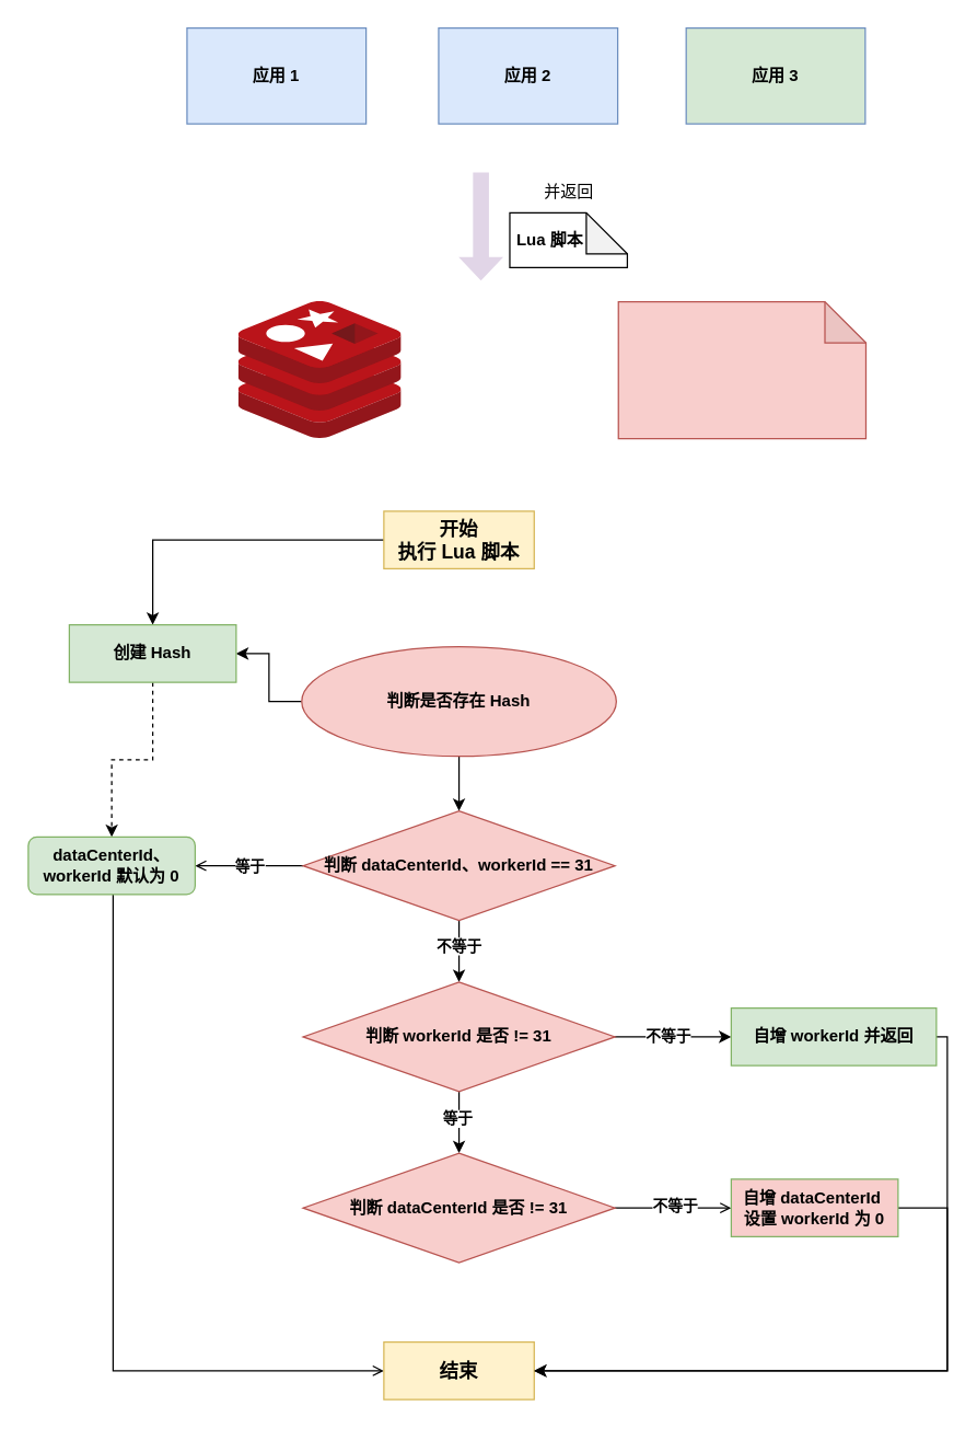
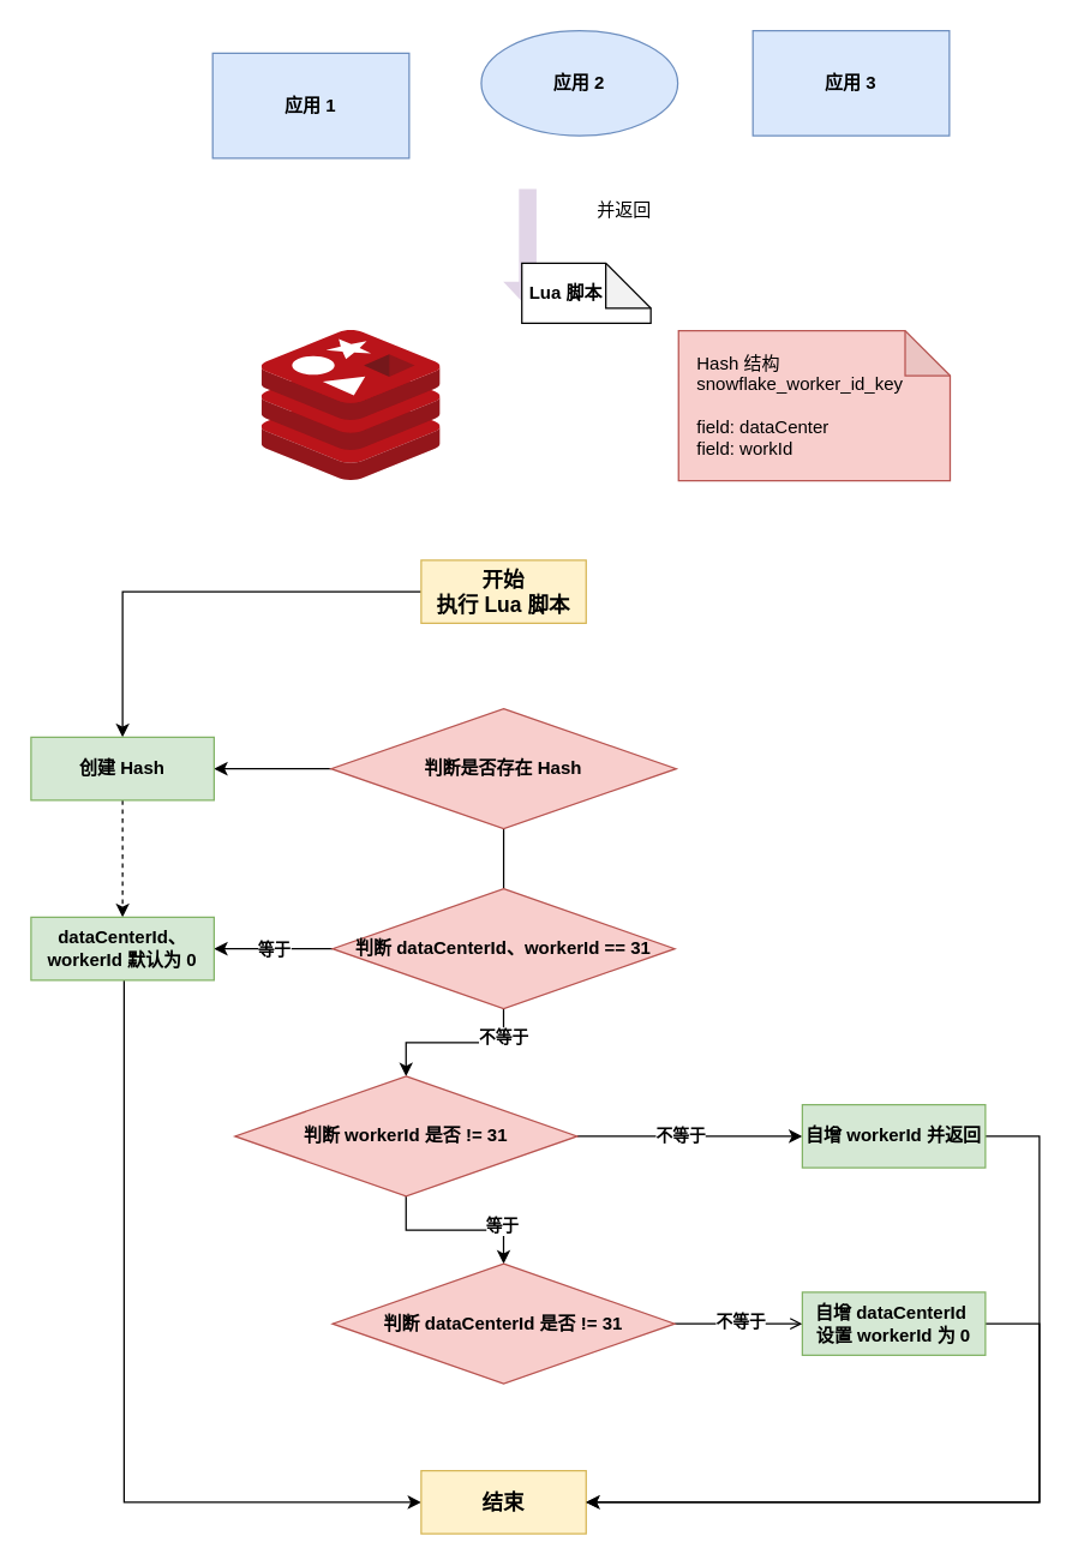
  <mxCell id="0" />
  <mxCell id="1" parent="0" />
  <mxCell id="2" value="" style="image;sketch=0;aspect=fixed;html=1;points=[];align=center;fontSize=12;image=img/lib/mscae/Cache_Redis_Product.svg;" vertex="1" parent="1"><mxGeometry x="174" y="220" width="119.05" height="100" as="geometry" /></mxCell>
  <mxCell id="3" value="" style="shape=note;whiteSpace=wrap;html=1;backgroundOutline=1;darkOpacity=0.05;fillColor=#f8cecc;strokeColor=#b85450;" vertex="1" parent="1"><mxGeometry x="451.5" y="220" width="181" height="100" as="geometry" /></mxCell>
- <mxCell id="5" value="应用 1" style="rounded=0;whiteSpace=wrap;html=1;fillColor=#dae8fc;strokeColor=#6c8ebf;fontStyle=1" vertex="1" parent="1"><mxGeometry x="136.05" y="20" width="130.95" height="70" as="geometry" /></mxCell>
- <mxCell id="6" value="应用 2" style="rounded=0;whiteSpace=wrap;html=1;fillColor=#dae8fc;strokeColor=#6c8ebf;fontStyle=1" vertex="1" parent="1"><mxGeometry x="320.05" y="20" width="130.95" height="70" as="geometry" /></mxCell>
- <mxCell id="7" value="应用 3" style="rounded=0;whiteSpace=wrap;html=1;fillColor=#d5e8d4;strokeColor=#6c8ebf;fontStyle=1;" vertex="1" parent="1"><mxGeometry x="501.05" y="20" width="130.95" height="70" as="geometry" /></mxCell>
+ <mxCell id="4" value="Hash 结构&lt;div&gt;snowflake_worker_id_key&lt;/div&gt;&lt;div&gt;&lt;br&gt;&lt;/div&gt;&lt;div&gt;field: dataCenter&lt;/div&gt;&lt;div&gt;&lt;span style=&quot;background-color: initial;&quot;&gt;field: workId&lt;/span&gt;&lt;/div&gt;" style="text;html=1;align=left;verticalAlign=middle;resizable=0;points=[];autosize=1;strokeColor=none;fillColor=none;" vertex="1" parent="1"><mxGeometry x="462" y="225" width="160" height="90" as="geometry" /></mxCell>
+ <mxCell id="5" value="应用 1" style="rounded=0;whiteSpace=wrap;html=1;fillColor=#dae8fc;strokeColor=#6c8ebf;fontStyle=1" vertex="1" parent="1"><mxGeometry x="141.05" y="35" width="130.95" height="70" as="geometry" /></mxCell>
+ <mxCell id="6" value="应用 2" style="ellipse;whiteSpace=wrap;html=1;fillColor=#dae8fc;strokeColor=#6c8ebf;fontStyle=1;" vertex="1" parent="1"><mxGeometry x="320.05" y="20" width="130.95" height="70" as="geometry" /></mxCell>
+ <mxCell id="7" value="应用 3" style="rounded=0;whiteSpace=wrap;html=1;fillColor=#dae8fc;strokeColor=#6c8ebf;fontStyle=1" vertex="1" parent="1"><mxGeometry x="501.05" y="20" width="130.95" height="70" as="geometry" /></mxCell>
  <mxCell id="8" value="" style="shape=flexArrow;endArrow=classic;html=1;rounded=0;strokeColor=none;fillColor=#e1d5e7;width=11.667;endSize=5.408;" edge="1" parent="1"><mxGeometry width="50" height="50" relative="1" as="geometry"><mxPoint x="351" y="125" as="sourcePoint" /><mxPoint x="351" y="205" as="targetPoint" /></mxGeometry></mxCell>
  <mxCell id="9" value="并返回" style="text;html=1;align=center;verticalAlign=middle;resizable=0;points=[];autosize=1;strokeColor=none;fillColor=none;" vertex="1" parent="1"><mxGeometry x="360.05" y="125" width="110" height="30" as="geometry" /></mxCell>
- <mxCell id="10" value="&lt;b&gt;&amp;nbsp;Lua 脚本&lt;/b&gt;" style="shape=note;whiteSpace=wrap;html=1;backgroundOutline=1;darkOpacity=0.05;align=left;" vertex="1" parent="1"><mxGeometry x="372.08" y="155" width="85.95" height="40" as="geometry" /></mxCell>
+ <mxCell id="10" value="&lt;b&gt;&amp;nbsp;Lua 脚本&lt;/b&gt;" style="shape=note;whiteSpace=wrap;html=1;backgroundOutline=1;darkOpacity=0.05;align=left;" vertex="1" parent="1"><mxGeometry x="347.08" y="175" width="85.95" height="40" as="geometry" /></mxCell>
  <mxCell id="11" style="edgeStyle=orthogonalEdgeStyle;rounded=0;orthogonalLoop=1;jettySize=auto;html=1;" edge="1" parent="1" source="12" target="27"><mxGeometry relative="1" as="geometry" /></mxCell>
  <mxCell id="12" value="开始&lt;br style=&quot;font-size: 14px;&quot;&gt;执行 Lua 脚本" style="rounded=0;whiteSpace=wrap;html=1;fillColor=#fff2cc;strokeColor=#d6b656;fontSize=14;fontStyle=1" vertex="1" parent="1"><mxGeometry x="280" y="373" width="109.92" height="42" as="geometry" /></mxCell>
- <mxCell id="13" style="edgeStyle=orthogonalEdgeStyle;rounded=0;orthogonalLoop=1;jettySize=auto;html=1;" edge="1" parent="1" source="15" target="19"><mxGeometry relative="1" as="geometry" /></mxCell>
+ <mxCell id="13" style="edgeStyle=orthogonalEdgeStyle;rounded=0;orthogonalLoop=1;jettySize=auto;html=1;endArrow=none;" edge="1" parent="1" source="15" target="19"><mxGeometry relative="1" as="geometry" /></mxCell>
  <mxCell id="14" style="edgeStyle=orthogonalEdgeStyle;rounded=0;orthogonalLoop=1;jettySize=auto;html=1;" edge="1" parent="1" source="15" target="27"><mxGeometry relative="1" as="geometry" /></mxCell>
- <mxCell id="15" value="判断是否存在 Hash" style="ellipse;whiteSpace=wrap;html=1;fillColor=#f8cecc;strokeColor=#b85450;fontStyle=1;" vertex="1" parent="1"><mxGeometry x="219.94" y="472" width="230.04" height="80" as="geometry" /></mxCell>
+ <mxCell id="15" value="判断是否存在 Hash" style="rhombus;whiteSpace=wrap;html=1;fillColor=#f8cecc;strokeColor=#b85450;fontStyle=1" vertex="1" parent="1"><mxGeometry x="219.94" y="472" width="230.04" height="80" as="geometry" /></mxCell>
  <mxCell id="16" style="edgeStyle=orthogonalEdgeStyle;rounded=0;orthogonalLoop=1;jettySize=auto;html=1;" edge="1" parent="1" source="19" target="23"><mxGeometry relative="1" as="geometry" /></mxCell>
- <mxCell id="17" style="edgeStyle=orthogonalEdgeStyle;rounded=0;orthogonalLoop=1;jettySize=auto;html=1;endArrow=open;" edge="1" parent="1" source="19" target="29"><mxGeometry relative="1" as="geometry" /></mxCell>
+ <mxCell id="17" style="edgeStyle=orthogonalEdgeStyle;rounded=0;orthogonalLoop=1;jettySize=auto;html=1;" edge="1" parent="1" source="19" target="29"><mxGeometry relative="1" as="geometry" /></mxCell>
  <mxCell id="18" value="等于" style="edgeLabel;html=1;align=center;verticalAlign=middle;resizable=0;points=[];fontStyle=1" vertex="1" connectable="0" parent="17"><mxGeometry x="0.139" y="1" relative="1" as="geometry"><mxPoint x="6" y="-1" as="offset" /></mxGeometry></mxCell>
  <mxCell id="19" value="判断 dataCenterId、workerId == 31" style="rhombus;whiteSpace=wrap;html=1;fillColor=#f8cecc;strokeColor=#b85450;fontStyle=1" vertex="1" parent="1"><mxGeometry x="220.94" y="592" width="228.04" height="80" as="geometry" /></mxCell>
  <mxCell id="20" style="edgeStyle=orthogonalEdgeStyle;rounded=0;orthogonalLoop=1;jettySize=auto;html=1;" edge="1" parent="1" source="23" target="25"><mxGeometry relative="1" as="geometry" /></mxCell>
  <mxCell id="21" style="edgeStyle=orthogonalEdgeStyle;rounded=0;orthogonalLoop=1;jettySize=auto;html=1;" edge="1" parent="1" source="23" target="32"><mxGeometry relative="1" as="geometry" /></mxCell>
  <mxCell id="22" value="不等于" style="edgeLabel;html=1;align=center;verticalAlign=middle;resizable=0;points=[];fontStyle=1" vertex="1" connectable="0" parent="21"><mxGeometry x="-0.082" y="1" relative="1" as="geometry"><mxPoint as="offset" /></mxGeometry></mxCell>
- <mxCell id="23" value="判断 workerId 是否 != 31" style="rhombus;whiteSpace=wrap;html=1;fillColor=#f8cecc;strokeColor=#b85450;fontStyle=1" vertex="1" parent="1"><mxGeometry x="220.94" y="717" width="228.04" height="80" as="geometry" /></mxCell>
+ <mxCell id="23" value="判断 workerId 是否 != 31" style="rhombus;whiteSpace=wrap;html=1;fillColor=#f8cecc;strokeColor=#b85450;fontStyle=1" vertex="1" parent="1"><mxGeometry x="155.94" y="717" width="228.04" height="80" as="geometry" /></mxCell>
  <mxCell id="24" value="" style="edgeStyle=orthogonalEdgeStyle;rounded=0;orthogonalLoop=1;jettySize=auto;html=1;endArrow=open;" edge="1" parent="1" source="25" target="34"><mxGeometry relative="1" as="geometry" /></mxCell>
  <mxCell id="25" value="判断 dataCenterId&amp;nbsp;是否 != 31" style="rhombus;whiteSpace=wrap;html=1;fillColor=#f8cecc;strokeColor=#b85450;fontStyle=1" vertex="1" parent="1"><mxGeometry x="220.94" y="842" width="228.04" height="80" as="geometry" /></mxCell>
  <mxCell id="26" style="edgeStyle=orthogonalEdgeStyle;rounded=0;orthogonalLoop=1;jettySize=auto;html=1;dashed=1;" edge="1" parent="1" source="27" target="29"><mxGeometry relative="1" as="geometry" /></mxCell>
- <mxCell id="27" value="创建 Hash" style="rounded=0;whiteSpace=wrap;html=1;fillColor=#d5e8d4;strokeColor=#82b366;fontStyle=1" vertex="1" parent="1"><mxGeometry x="50" y="456" width="122" height="42" as="geometry" /></mxCell>
- <mxCell id="28" style="edgeStyle=orthogonalEdgeStyle;rounded=0;orthogonalLoop=1;jettySize=auto;html=1;entryX=0;entryY=0.5;entryDx=0;entryDy=0;endArrow=open;" edge="1" parent="1" source="29" target="30"><mxGeometry relative="1" as="geometry"><Array as="points"><mxPoint x="82" y="1001" /></Array></mxGeometry></mxCell>
- <mxCell id="29" value="dataCenterId、workerId 默认为 0" style="whiteSpace=wrap;html=1;fillColor=#d5e8d4;strokeColor=#82b366;fontStyle=1;rounded=1;" vertex="1" parent="1"><mxGeometry x="20" y="611" width="122" height="42" as="geometry" /></mxCell>
+ <mxCell id="27" value="创建 Hash" style="rounded=0;whiteSpace=wrap;html=1;fillColor=#d5e8d4;strokeColor=#82b366;fontStyle=1" vertex="1" parent="1"><mxGeometry x="20" y="491" width="122" height="42" as="geometry" /></mxCell>
+ <mxCell id="28" style="edgeStyle=orthogonalEdgeStyle;rounded=0;orthogonalLoop=1;jettySize=auto;html=1;entryX=0;entryY=0.5;entryDx=0;entryDy=0;" edge="1" parent="1" source="29" target="30"><mxGeometry relative="1" as="geometry"><Array as="points"><mxPoint x="82" y="1001" /></Array></mxGeometry></mxCell>
+ <mxCell id="29" value="dataCenterId、workerId 默认为 0" style="rounded=0;whiteSpace=wrap;html=1;fillColor=#d5e8d4;strokeColor=#82b366;fontStyle=1" vertex="1" parent="1"><mxGeometry x="20" y="611" width="122" height="42" as="geometry" /></mxCell>
  <mxCell id="30" value="结束" style="rounded=0;whiteSpace=wrap;html=1;fillColor=#fff2cc;strokeColor=#d6b656;fontSize=14;fontStyle=1" vertex="1" parent="1"><mxGeometry x="280" y="980" width="109.92" height="42" as="geometry" /></mxCell>
  <mxCell id="31" style="edgeStyle=orthogonalEdgeStyle;rounded=0;orthogonalLoop=1;jettySize=auto;html=1;" edge="1" parent="1" source="32" target="30"><mxGeometry relative="1" as="geometry"><Array as="points"><mxPoint x="692" y="757" /><mxPoint x="692" y="1001" /></Array></mxGeometry></mxCell>
- <mxCell id="32" value="自增 workerId 并返回" style="rounded=0;whiteSpace=wrap;html=1;fillColor=#d5e8d4;strokeColor=#82b366;fontStyle=1" vertex="1" parent="1"><mxGeometry x="534" y="736" width="150" height="42" as="geometry" /></mxCell>
+ <mxCell id="32" value="自增 workerId 并返回" style="rounded=0;whiteSpace=wrap;html=1;fillColor=#d5e8d4;strokeColor=#82b366;fontStyle=1" vertex="1" parent="1"><mxGeometry x="534" y="736" width="122" height="42" as="geometry" /></mxCell>
  <mxCell id="33" style="edgeStyle=orthogonalEdgeStyle;rounded=0;orthogonalLoop=1;jettySize=auto;html=1;entryX=1;entryY=0.5;entryDx=0;entryDy=0;" edge="1" parent="1" source="34" target="30"><mxGeometry relative="1" as="geometry"><Array as="points"><mxPoint x="692" y="882" /><mxPoint x="692" y="1001" /></Array></mxGeometry></mxCell>
- <mxCell id="34" value="自增 dataCenterId&amp;nbsp;&lt;br&gt;设置 workerId 为 0" style="rounded=0;whiteSpace=wrap;html=1;fillColor=#f8cecc;strokeColor=#82b366;fontStyle=1;" vertex="1" parent="1"><mxGeometry x="534" y="861" width="122" height="42" as="geometry" /></mxCell>
+ <mxCell id="34" value="自增 dataCenterId&amp;nbsp;&lt;br&gt;设置 workerId 为 0" style="rounded=0;whiteSpace=wrap;html=1;fillColor=#d5e8d4;strokeColor=#82b366;fontStyle=1" vertex="1" parent="1"><mxGeometry x="534" y="861" width="122" height="42" as="geometry" /></mxCell>
  <mxCell id="35" value="不等于" style="edgeLabel;html=1;align=center;verticalAlign=middle;resizable=0;points=[];fontStyle=1" vertex="1" connectable="0" parent="1"><mxGeometry x="492" y="880" as="geometry" /></mxCell>
  <mxCell id="36" value="不等于" style="edgeLabel;html=1;align=center;verticalAlign=middle;resizable=0;points=[];fontStyle=1" vertex="1" connectable="0" parent="1"><mxGeometry x="334.96" y="690" as="geometry" /></mxCell>
  <mxCell id="37" value="等于" style="edgeLabel;html=1;align=center;verticalAlign=middle;resizable=0;points=[];fontStyle=1" vertex="1" connectable="0" parent="1"><mxGeometry x="195.94" y="642" as="geometry"><mxPoint x="138" y="174" as="offset" /></mxGeometry></mxCell>
